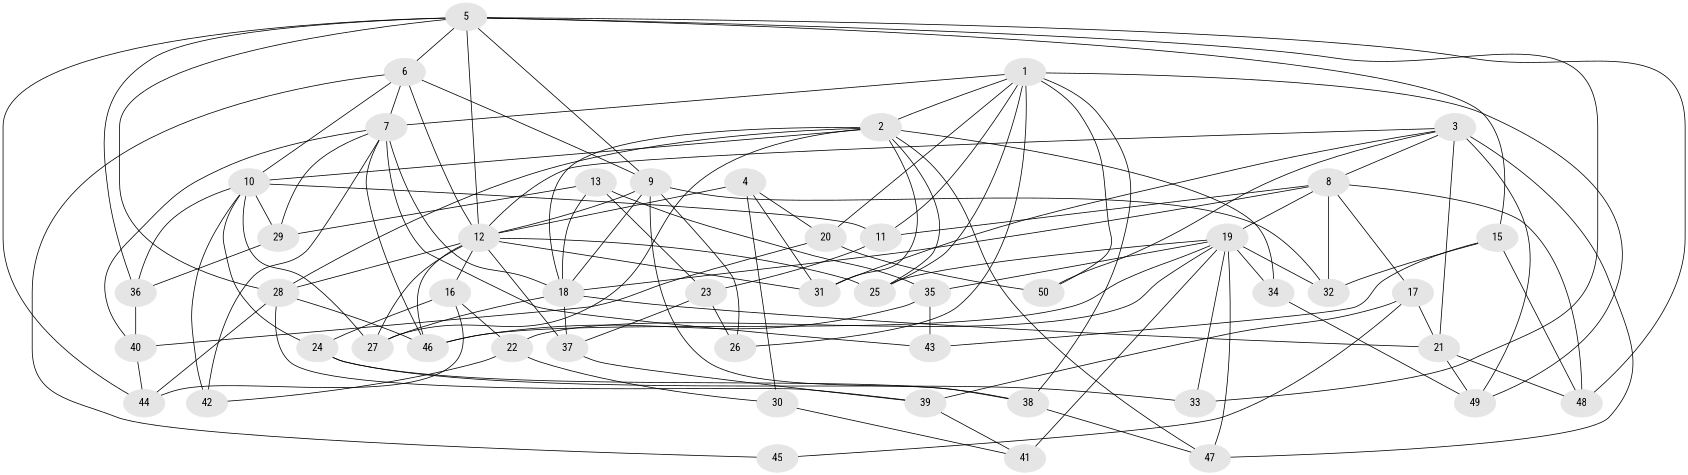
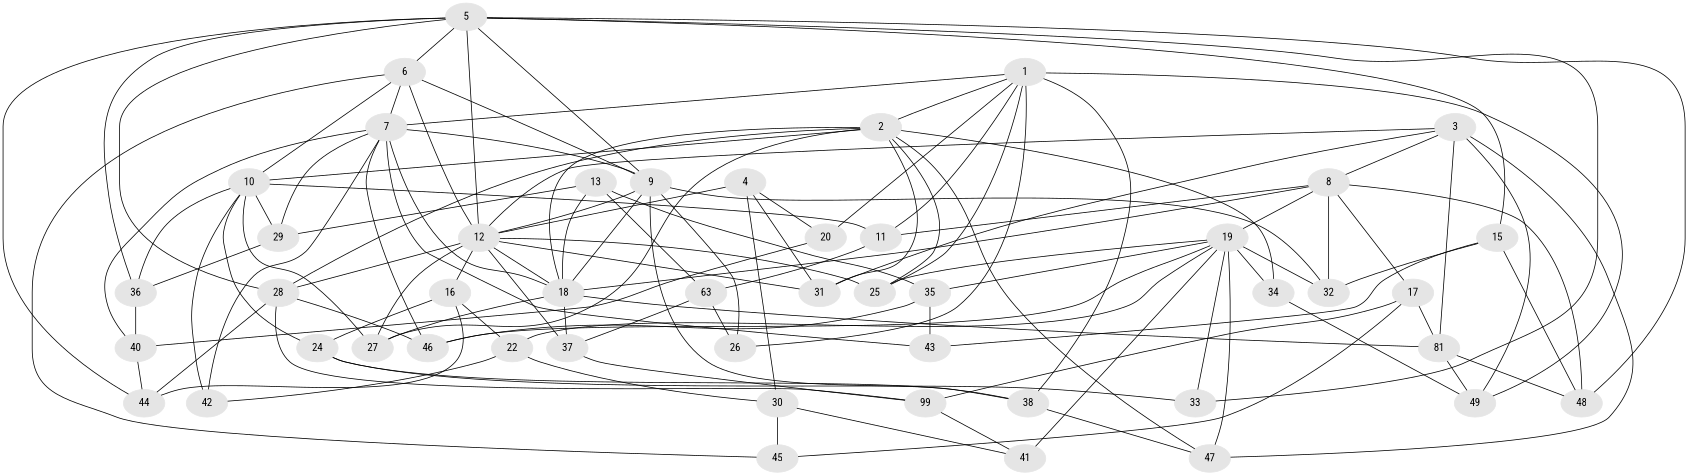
  graph {
    fontname="Roboto Condensed"
    node [color=gray90 fontname="Roboto Condensed" style=filled]
    edge [fontname="Roboto Condensed" weight=1.0]
    1
    2
    7
    11
    20
    25
    26
    38
    49
-   50
    10
    18
    27
    28
    31
    34
    47
    9
    29
    40
    42
    43
    46
-   23
+   23 [label=63]
    36
    24
-   21
+   21 [label=81]
    37
    44
-   39
+   39 [label=99]
    3
    8
    12
    48
    17
    19
    32
    16
    4
    30
    45
    41
    5
    6
    15
    33
    35
    22
    13
    1 -- 2 [weight=2.0]
    1 -- 7 [weight=2.0]
    1 -- 11
    1 -- 20
    1 -- 25
    1 -- 26 [weight=2.0]
    1 -- 38
    1 -- 49
-   1 -- 50
    2 -- 25
    2 -- 10
    2 -- 18
    2 -- 27
    2 -- 28
    2 -- 31
    2 -- 34
    2 -- 47
    7 -- 18 [weight=2.0]
+   7 -- 9
    7 -- 29
    7 -- 40
    7 -- 42 [weight=2.0]
    7 -- 43
    7 -- 46
    11 -- 23
-   20 -- 50
    20 -- 40
    38 -- 47
    10 -- 11 [weight=4.0]
    10 -- 27
    10 -- 29
    10 -- 42
    10 -- 36
    10 -- 24
    18 -- 27
    18 -- 21
    18 -- 37
    28 -- 46
    28 -- 44
    28 -- 39
    34 -- 49
    9 -- 26
    9 -- 38
    9 -- 18
    9 -- 12
    9 -- 32
    29 -- 36
    40 -- 44
    23 -- 26
    23 -- 37
    36 -- 40
    24 -- 38
    24 -- 33
    21 -- 49
    21 -- 48
    37 -- 39
    39 -- 41
    3 -- 49
-   3 -- 50
    3 -- 31
    3 -- 47
    3 -- 21 [weight=4.0]
    3 -- 8 [weight=2.0]
    3 -- 12
    8 -- 11 [weight=2.0]
    8 -- 18
    8 -- 48
    8 -- 17
    8 -- 19
    8 -- 32
    12 -- 25
-   12 -- 46
+   12 -- 18
    12 -- 27
    12 -- 28
    12 -- 31
    12 -- 37
    12 -- 16
    17 -- 21
    17 -- 39
    17 -- 45
    19 -- 25
    19 -- 34 [weight=2.0]
    19 -- 47
    19 -- 46
    19 -- 32
    19 -- 41 [weight=2.0]
    19 -- 33
    19 -- 35
    19 -- 22
    16 -- 24
    16 -- 44
    16 -- 22
    4 -- 20
    4 -- 31
    4 -- 12
    4 -- 30
+   30 -- 45
    30 -- 41
    5 -- 28
    5 -- 9
    5 -- 36
    5 -- 44
    5 -- 12
    5 -- 48
    5 -- 6 [weight=2.0]
    5 -- 15
    5 -- 33 [weight=2.0]
    6 -- 7
    6 -- 10 [weight=2.0]
    6 -- 9
    6 -- 12
    6 -- 45
    15 -- 43
    15 -- 48
    15 -- 32
    35 -- 43
    35 -- 46
    22 -- 42
    22 -- 30
    13 -- 18
    13 -- 29
    13 -- 23
    13 -- 35
  }
